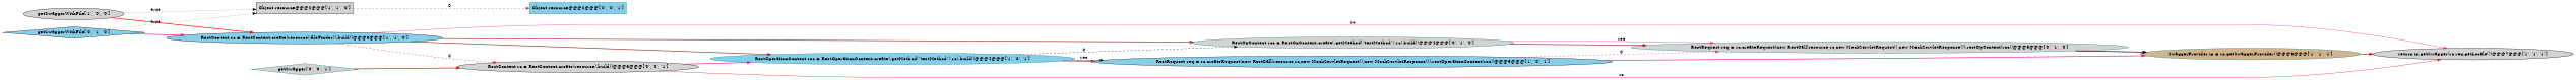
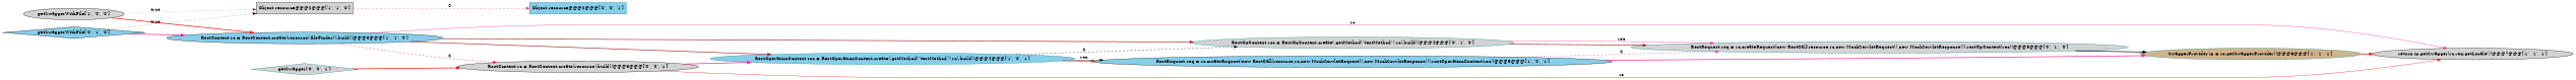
  digraph {
    rankdir=LR
    node [color=black fillcolor=lightgrey shape=ellipse style=filled]
    edge [color=brown style=bold]
    n1 [label="getSwaggerWithFile['1', '0', '0']"]
    n2 [label="Object resource@@@2@@@['1', '1', '0']" shape=box]
    n3 [fillcolor=skyblue label="RestContext rc = RestContext.create(resource).fileFinder().build()@@@3@@@['1', '1', '0']"]
    n4 [color=teal fillcolor=skyblue label="Object resource@@@2@@@['0', '0', '1']" shape=box]
    n5 [label="return ip.getSwagger(rc,req.getLocale())@@@7@@@['1', '1', '1']"]
    n6 [color=teal label="RestOpContext roc = RestOpContext.create(.getMethod(\"testMethod\"),rc).build()@@@4@@@['0', '1', '0']"]
    n7 [color=teal fillcolor=skyblue label="RestOperationContext roc = RestOperationContext.create(.getMethod(\"testMethod\"),rc).build()@@@4@@@['1', '0', '1']"]
    n8 [label="RestContext rc = RestContext.create(resource).build()@@@3@@@['0', '0', '1']"]
    n9 [fillcolor=skyblue label="getSwaggerWithFile['0', '1', '0']" shape=diamond]
    n10 [color=teal label="RestRequest req = rc.createRequest(new RestCall(resource,rc,new MockServletRequest(),new MockServletResponse()).restOpContext(roc))@@@5@@@['0', '1', '0']"]
    n11 [color=teal fillcolor=tan label="SwaggerProvider ip = rc.getSwaggerProvider()@@@6@@@['1', '1', '1']"]
    n12 [fillcolor=skyblue label="RestRequest req = rc.createRequest(new RestCall(resource,rc,new MockServletRequest(),new MockServletResponse()).restOperationContext(roc))@@@5@@@['1', '0', '1']"]
    n13 [color=teal label="getSwagger['0', '0', '1']" shape=diamond]
-   n1 -> n2 [color=black label=true style=dotted]
+   n1 -> n2 [label=true style=dotted]
    n1 -> n3 [color=red]
-   n2 -> n4 [label=0 style=dashed]
+   n2 -> n4 [color=deeppink label=0 style=dashed]
    n3 -> n5 [color=deeppink label=rc style=solid]
    n3 -> n6
    n3 -> n7
    n3 -> n8 [color=red label=0 style=dashed]
    n6 -> n10 [color=deeppink label=roc style=solid]
    n6 -> n10
    n7 -> n6 [color=black label=0 style=dashed]
    n7 -> n12 [color=black label=roc style=solid]
    n7 -> n12
    n8 -> n5 [color=red label=rc style=solid]
    n8 -> n7 [color=deeppink]
    n9 -> n2 [color=black label=true style=dotted]
    n9 -> n3 [color=deeppink]
    n10 -> n11 [color=black]
    n11 -> n5 [color=red]
    n12 -> n10 [color=deeppink label=0 style=dashed]
    n12 -> n11 [color=deeppink]
    n13 -> n8 [color=red]
  }
